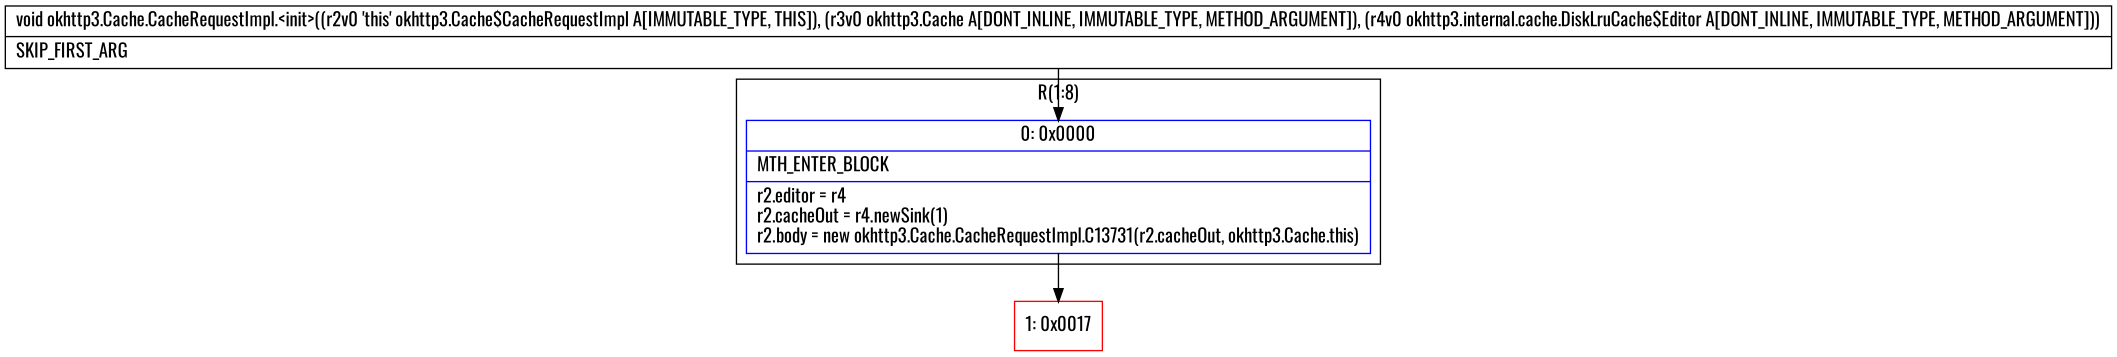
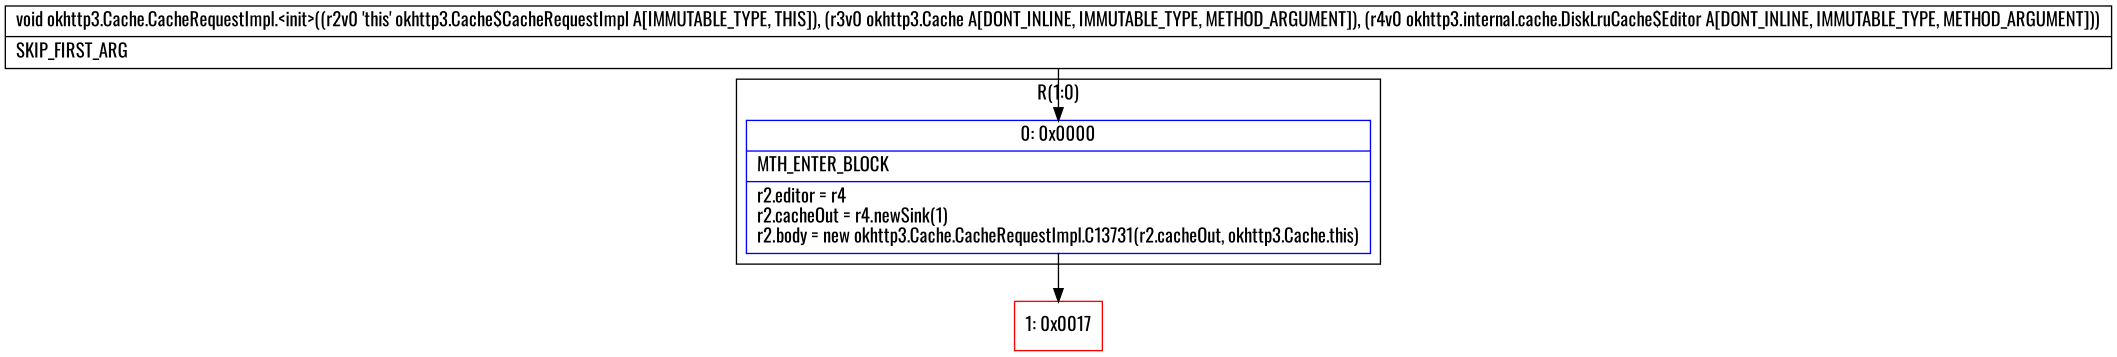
  digraph {
    fontname=Oswald
    node [shape=record fontname=Oswald]
    edge [fontname=Oswald]
    n1 [color=blue label="{0\:\ 0x0000|MTH_ENTER_BLOCK\l|r2.editor = r4\lr2.cacheOut = r4.newSink(1)\lr2.body = new okhttp3.Cache.CacheRequestImpl.C13731(r2.cacheOut, okhttp3.Cache.this)\l}"]
    n2 [color=red label="{1\:\ 0x0017}"]
    n3 [label="{void okhttp3.Cache.CacheRequestImpl.\<init\>((r2v0 'this' okhttp3.Cache$CacheRequestImpl A[IMMUTABLE_TYPE, THIS]), (r3v0 okhttp3.Cache A[DONT_INLINE, IMMUTABLE_TYPE, METHOD_ARGUMENT]), (r4v0 okhttp3.internal.cache.DiskLruCache$Editor A[DONT_INLINE, IMMUTABLE_TYPE, METHOD_ARGUMENT]))  | SKIP_FIRST_ARG\l}"]
    subgraph cluster_1 {
-     label="R(1:8)"
+     label="R(1:0)"
      n1
    }
    n1 -> n2
    n3 -> n1
  }
